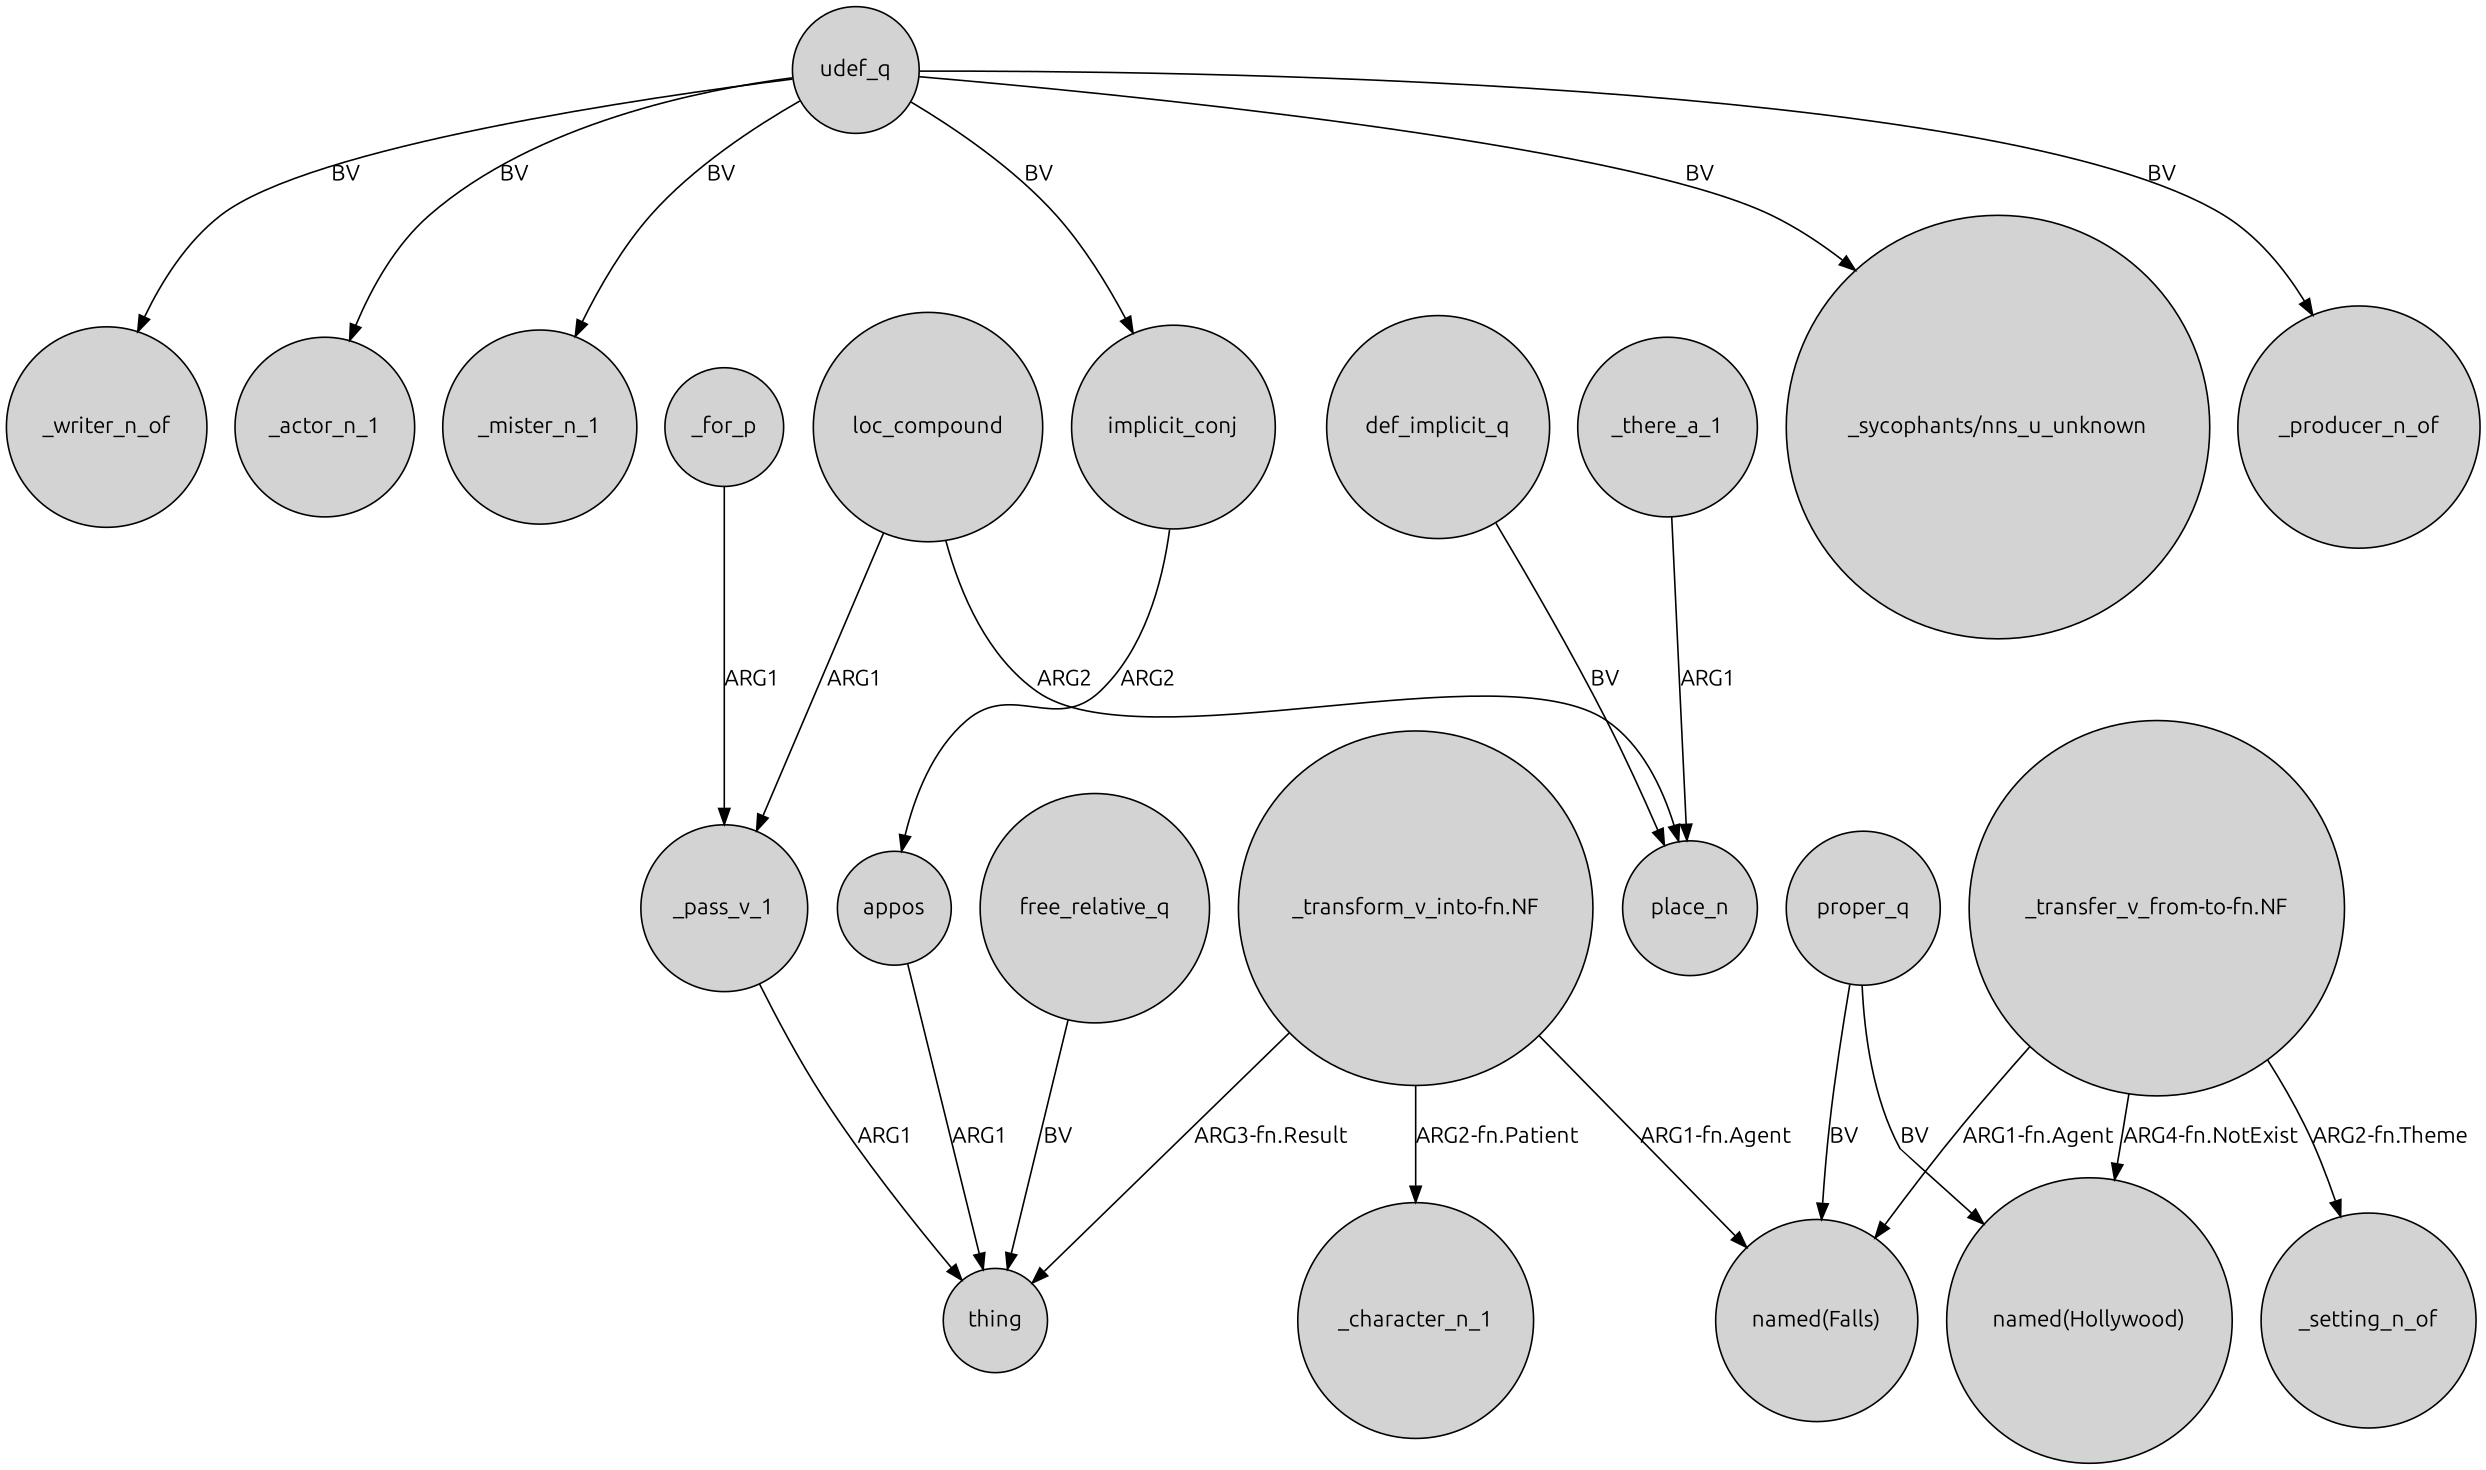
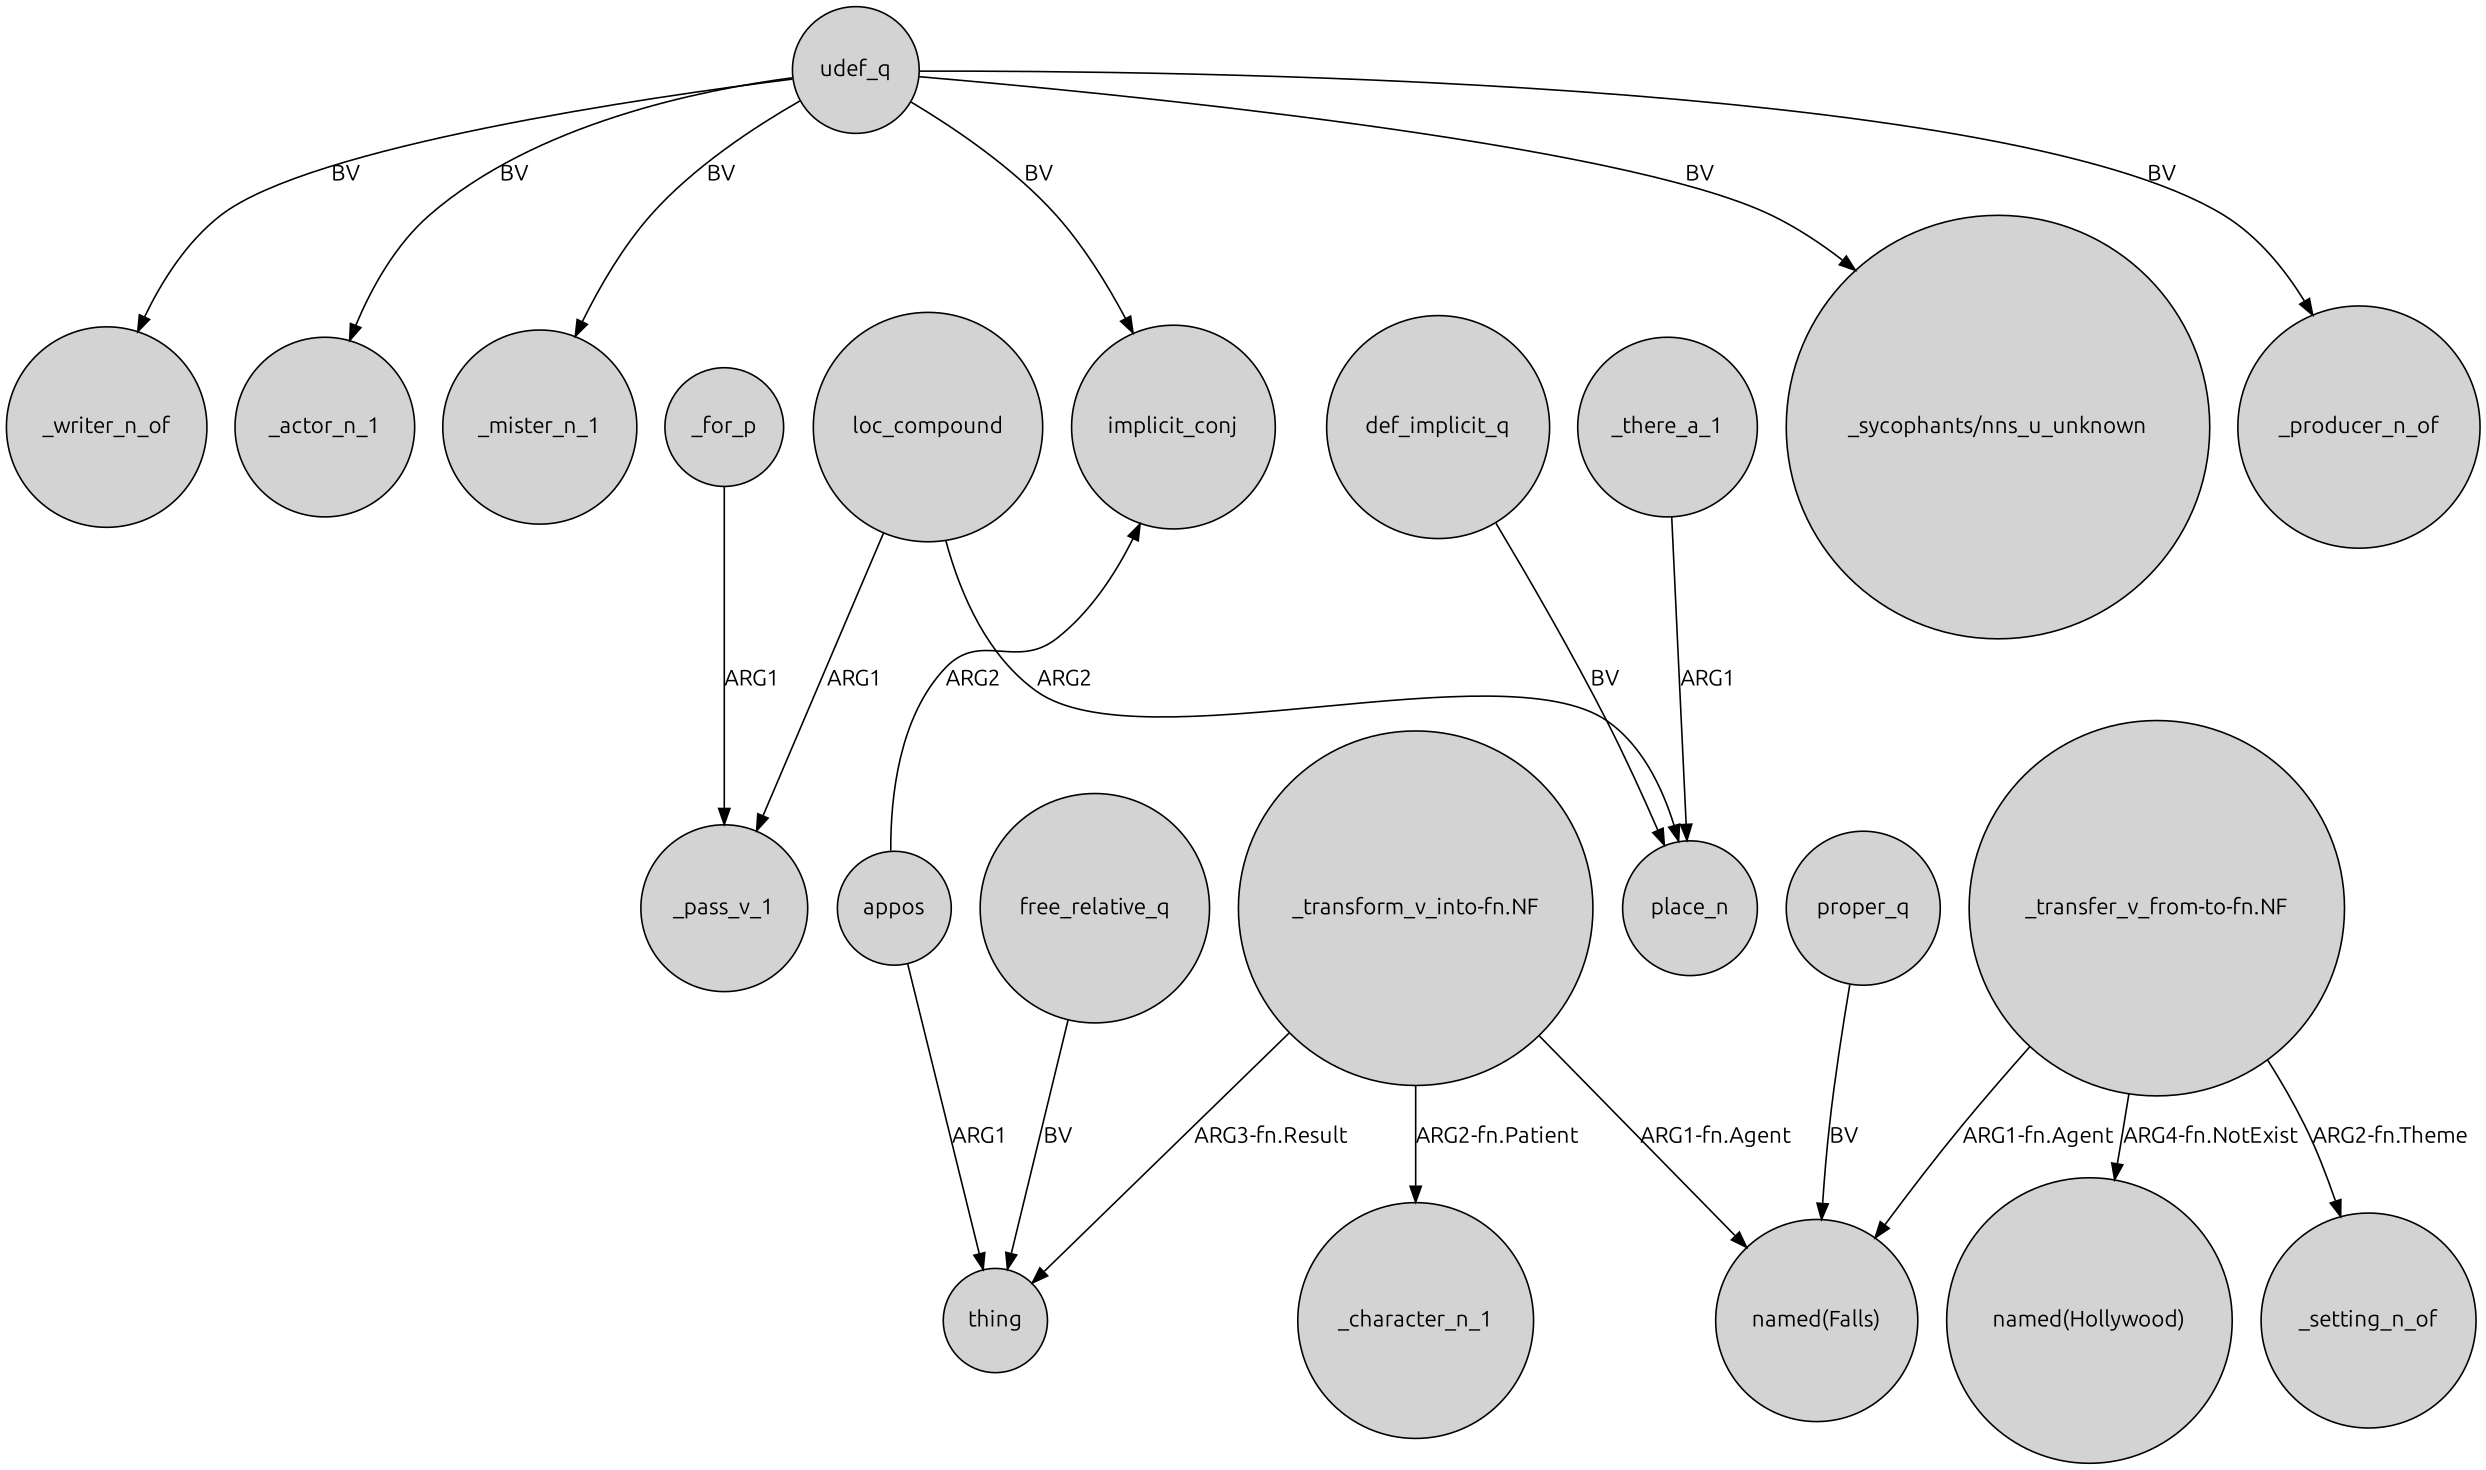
  digraph {
    fontname=Ubuntu
    node [fontname=Ubuntu shape=circle style=filled]
    edge [fontname=Ubuntu]
    udef_q
    _writer_n_of
    _actor_n_1
    _mister_n_1
    implicit_conj
    "_sycophants/nns_u_unknown"
    _producer_n_of
    _for_p
    _pass_v_1
    thing
    "_transform_v_into-fn.NF"
    _character_n_1
    "named(Falls)"
    appos
    n15 [label=loc_compound]
    place_n
    "_transfer_v_from-to-fn.NF"
    "named(Hollywood)"
    _setting_n_of
    def_implicit_q
    proper_q
    free_relative_q
    _there_a_1
    udef_q -> _writer_n_of [label=BV]
    udef_q -> _actor_n_1 [label=BV]
    udef_q -> _mister_n_1 [label=BV]
    udef_q -> implicit_conj [label=BV]
    udef_q -> "_sycophants/nns_u_unknown" [label=BV]
    udef_q -> _producer_n_of [label=BV]
    _for_p -> _pass_v_1 [label=ARG1]
-   _pass_v_1 -> thing [label=ARG1]
    "_transform_v_into-fn.NF" -> thing [label="ARG3-fn.Result"]
    "_transform_v_into-fn.NF" -> _character_n_1 [label="ARG2-fn.Patient"]
    "_transform_v_into-fn.NF" -> "named(Falls)" [label="ARG1-fn.Agent"]
-   implicit_conj -> appos [label=ARG2]
+   appos -> implicit_conj [label=ARG2]
    appos -> thing [label=ARG1]
    n15 -> _pass_v_1 [label=ARG1]
    n15 -> place_n [label=ARG2]
    "_transfer_v_from-to-fn.NF" -> "named(Falls)" [label="ARG1-fn.Agent"]
    "_transfer_v_from-to-fn.NF" -> "named(Hollywood)" [label="ARG4-fn.NotExist"]
    "_transfer_v_from-to-fn.NF" -> _setting_n_of [label="ARG2-fn.Theme"]
    def_implicit_q -> place_n [label=BV]
    proper_q -> "named(Falls)" [label=BV]
-   proper_q -> "named(Hollywood)" [label=BV]
    free_relative_q -> thing [label=BV]
    _there_a_1 -> place_n [label=ARG1]
  }
